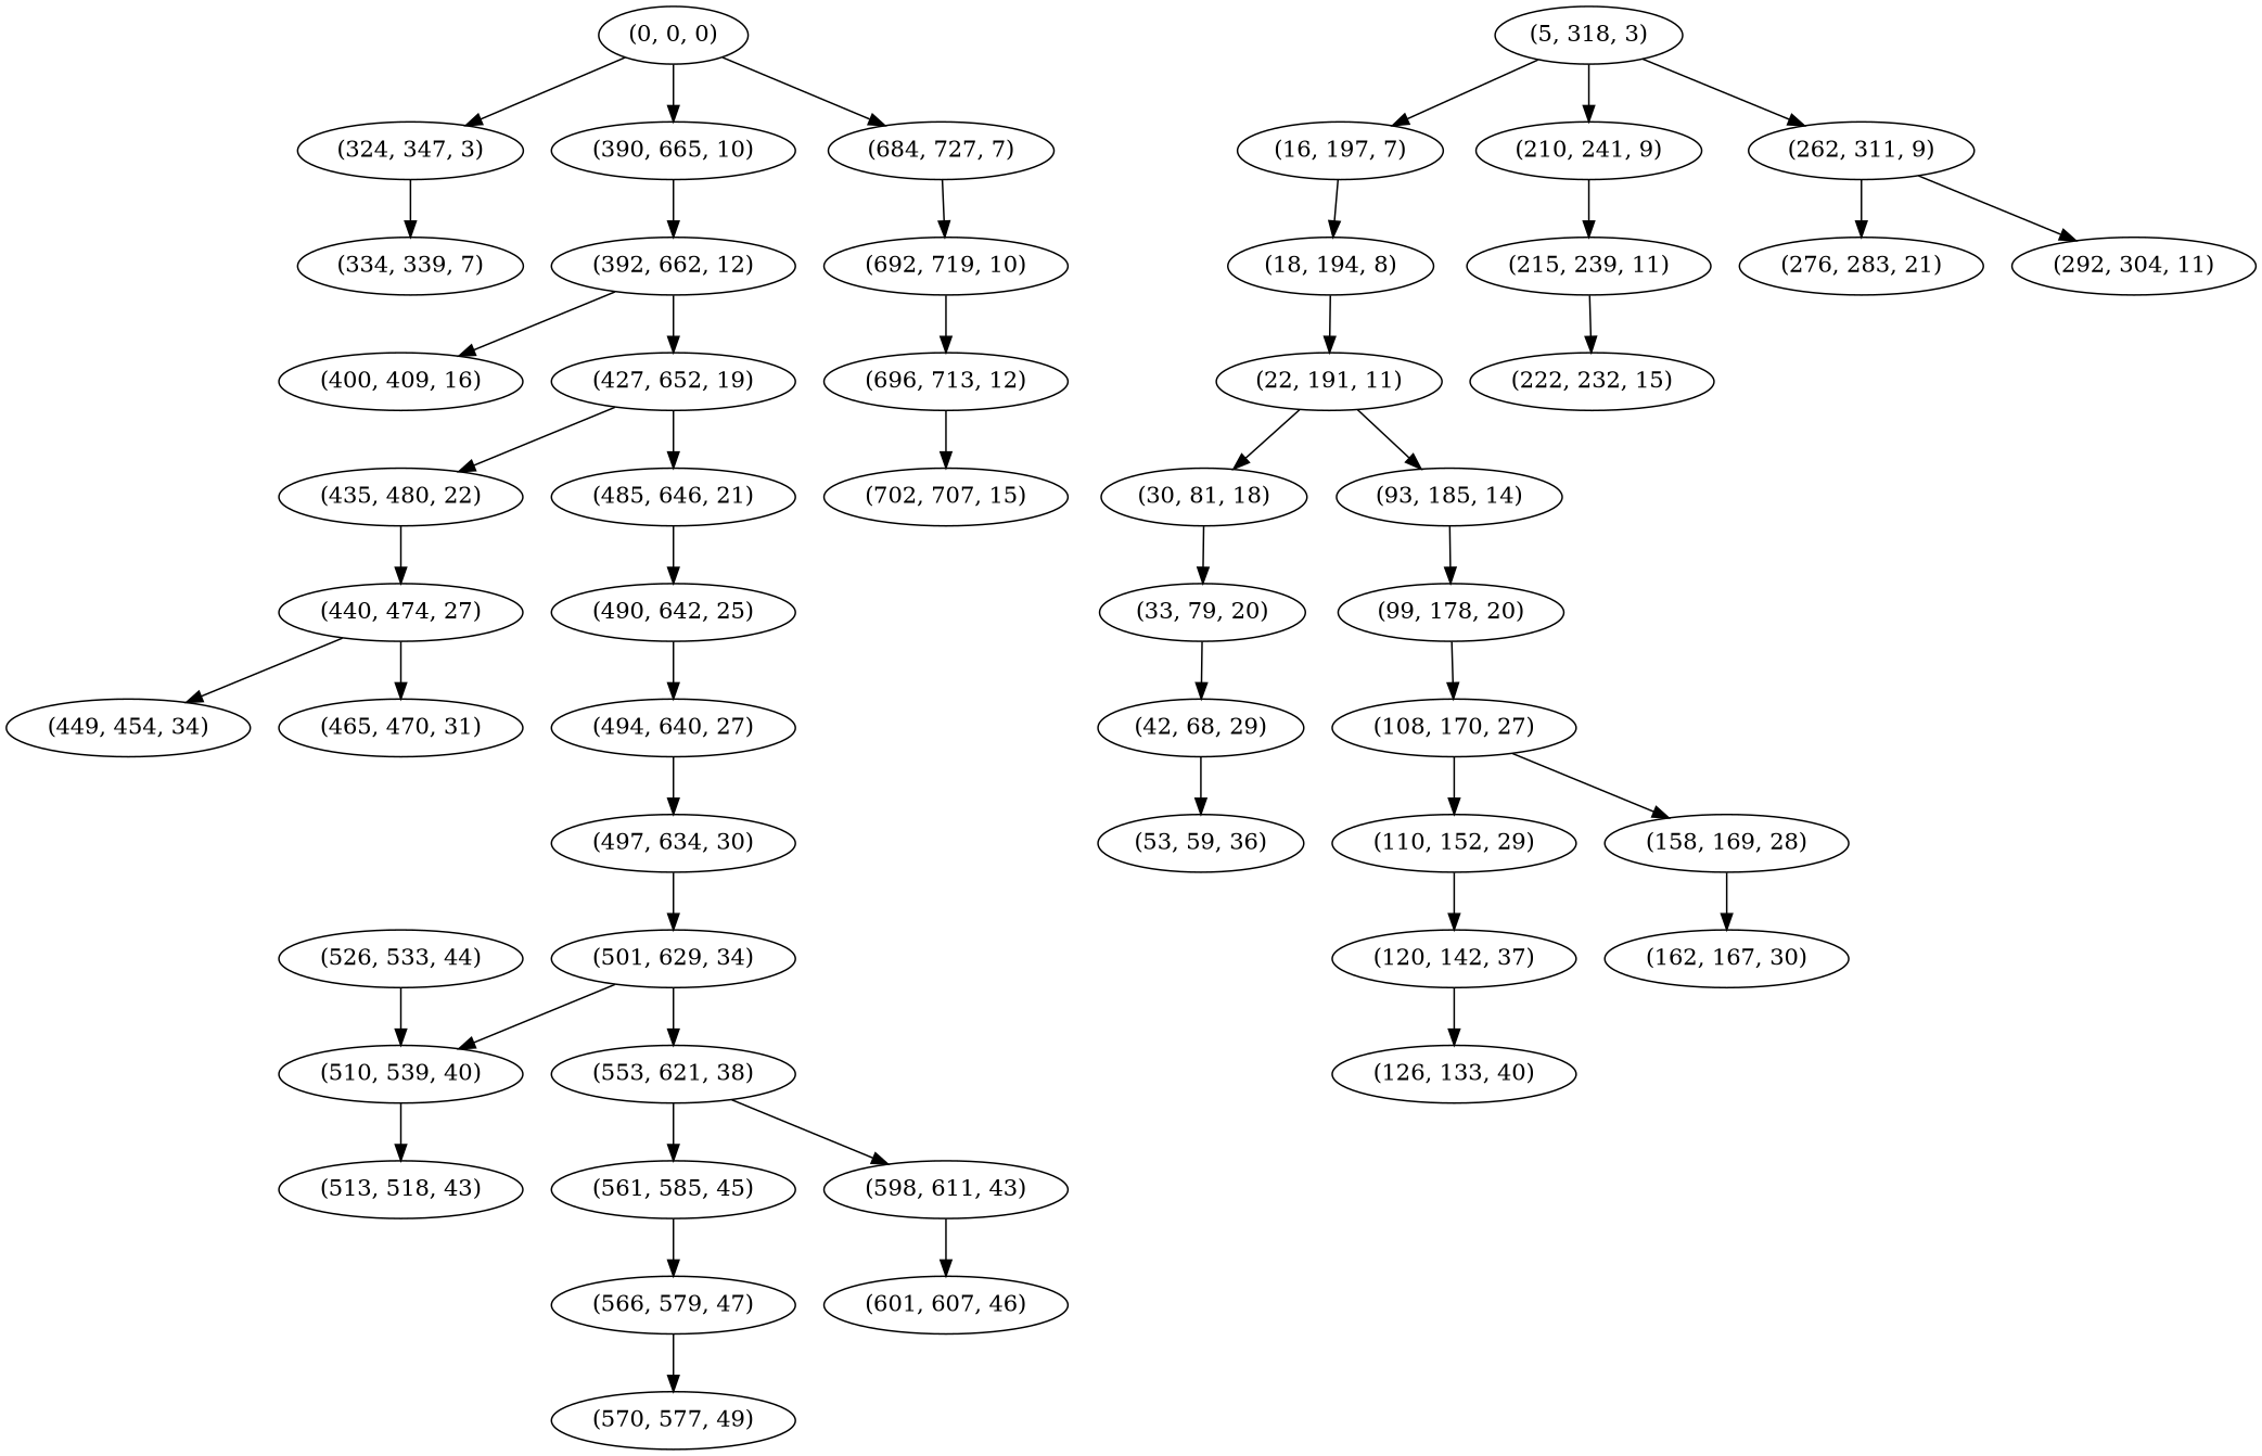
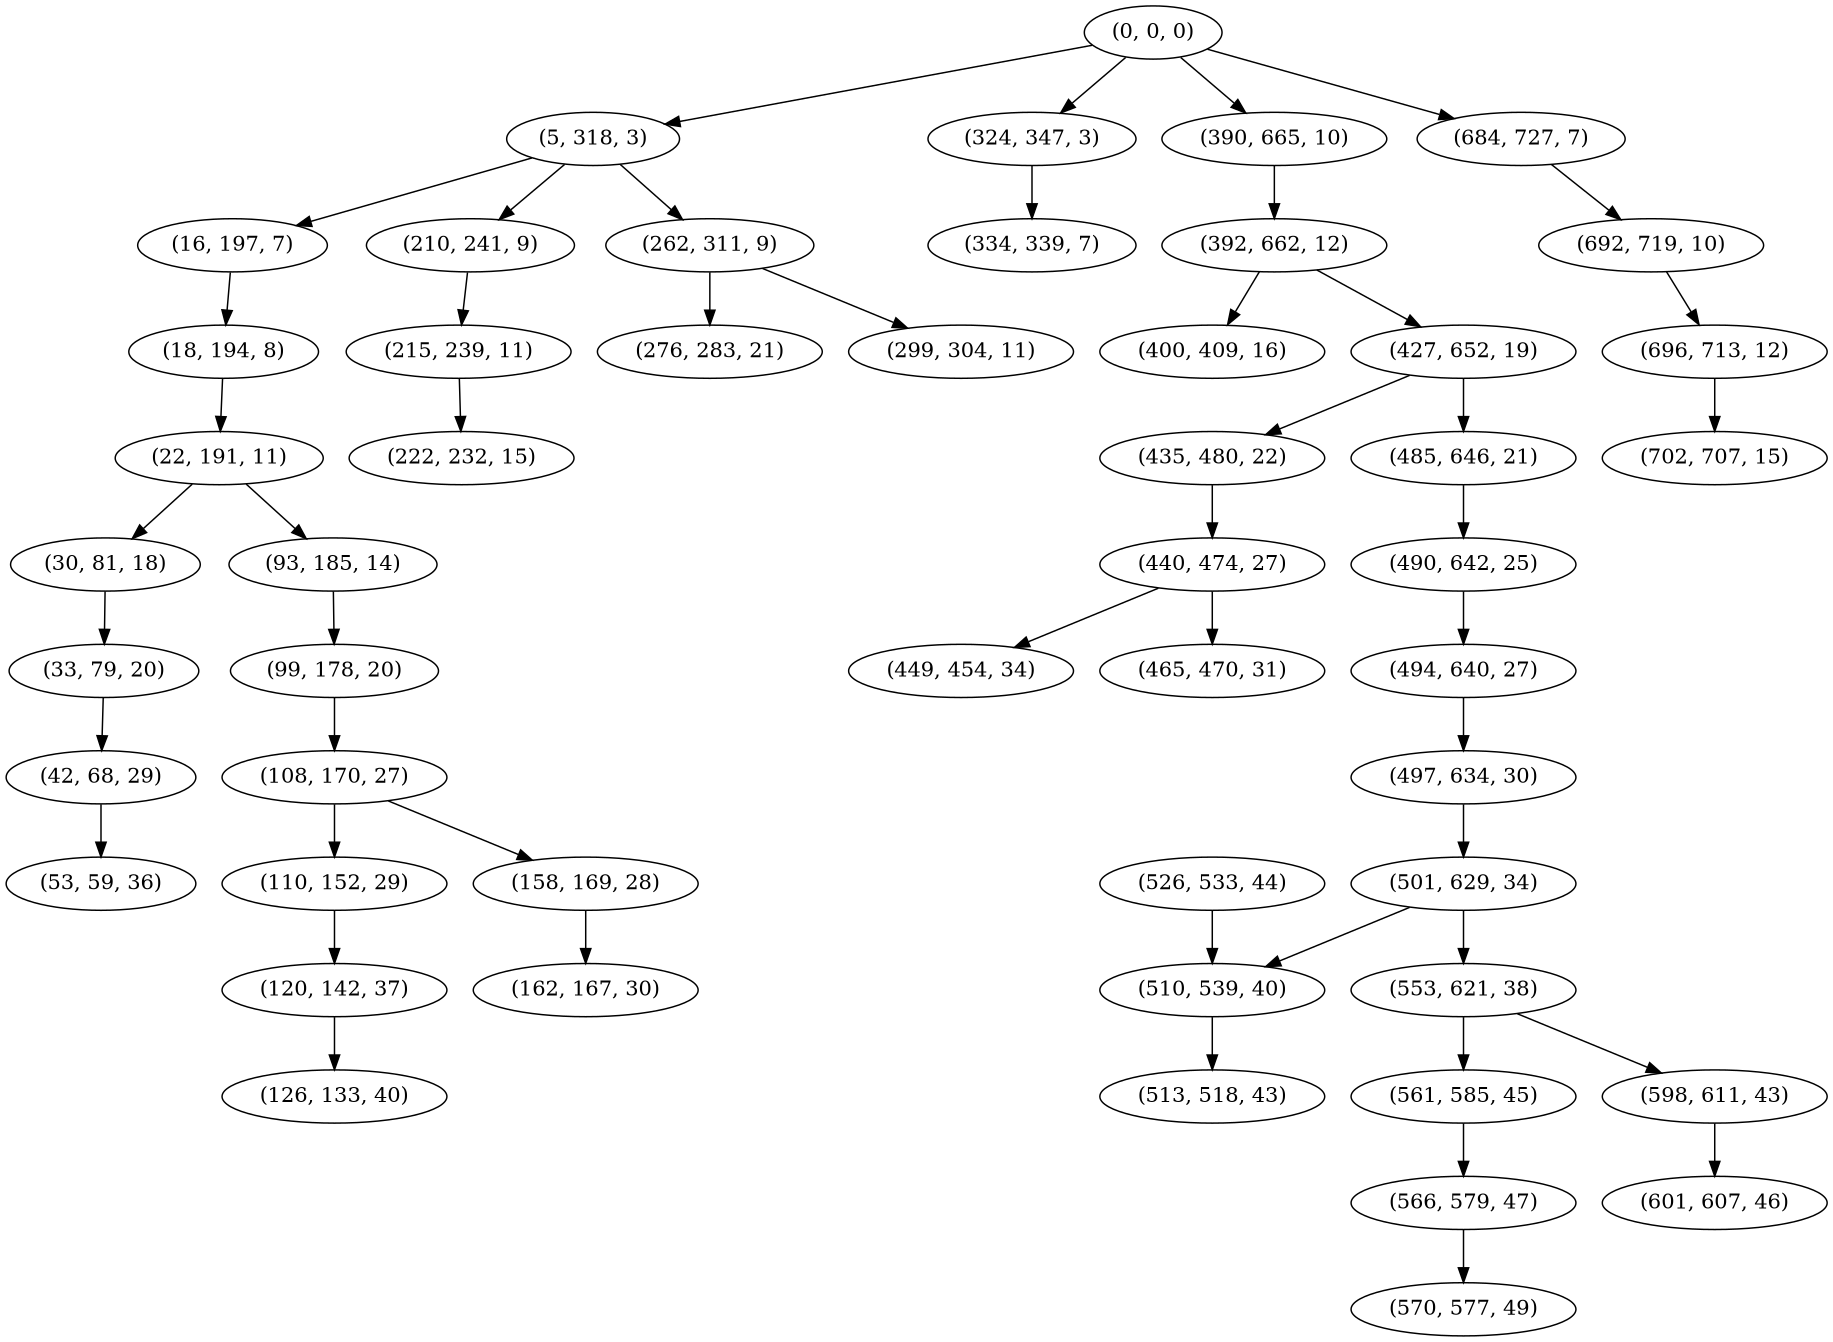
  digraph {
    "(0, 0, 0)"
    "(5, 318, 3)"
    "(324, 347, 3)"
    "(390, 665, 10)"
    "(684, 727, 7)"
    "(16, 197, 7)"
    "(210, 241, 9)"
    "(262, 311, 9)"
    "(334, 339, 7)"
    "(392, 662, 12)"
    "(692, 719, 10)"
    "(18, 194, 8)"
    "(215, 239, 11)"
    "(276, 283, 21)"
-   "(299, 304, 11)" [label="(292, 304, 11)"]
+   "(299, 304, 11)"
    "(22, 191, 11)"
    "(30, 81, 18)"
    "(93, 185, 14)"
    "(33, 79, 20)"
    "(99, 178, 20)"
    "(42, 68, 29)"
    "(53, 59, 36)"
    "(108, 170, 27)"
    "(110, 152, 29)"
    "(158, 169, 28)"
    "(120, 142, 37)"
    "(162, 167, 30)"
    "(126, 133, 40)"
    "(222, 232, 15)"
    "(400, 409, 16)"
    "(427, 652, 19)"
    "(435, 480, 22)"
    "(485, 646, 21)"
    "(440, 474, 27)"
    "(490, 642, 25)"
    "(449, 454, 34)"
    "(465, 470, 31)"
    "(494, 640, 27)"
    "(497, 634, 30)"
    "(501, 629, 34)"
    "(510, 539, 40)"
    "(553, 621, 38)"
    "(513, 518, 43)"
    "(561, 585, 45)"
    "(598, 611, 43)"
    "(526, 533, 44)"
    "(566, 579, 47)"
    "(601, 607, 46)"
    "(570, 577, 49)"
    "(696, 713, 12)"
    "(702, 707, 15)"
+   "(0, 0, 0)" -> "(5, 318, 3)"
    "(0, 0, 0)" -> "(324, 347, 3)"
    "(0, 0, 0)" -> "(390, 665, 10)"
    "(0, 0, 0)" -> "(684, 727, 7)"
    "(5, 318, 3)" -> "(16, 197, 7)"
    "(5, 318, 3)" -> "(210, 241, 9)"
    "(5, 318, 3)" -> "(262, 311, 9)"
    "(324, 347, 3)" -> "(334, 339, 7)"
    "(390, 665, 10)" -> "(392, 662, 12)"
    "(684, 727, 7)" -> "(692, 719, 10)"
    "(16, 197, 7)" -> "(18, 194, 8)"
    "(210, 241, 9)" -> "(215, 239, 11)"
    "(262, 311, 9)" -> "(276, 283, 21)"
    "(262, 311, 9)" -> "(299, 304, 11)"
    "(392, 662, 12)" -> "(400, 409, 16)"
    "(392, 662, 12)" -> "(427, 652, 19)"
    "(692, 719, 10)" -> "(696, 713, 12)"
    "(18, 194, 8)" -> "(22, 191, 11)"
    "(215, 239, 11)" -> "(222, 232, 15)"
    "(22, 191, 11)" -> "(30, 81, 18)"
    "(22, 191, 11)" -> "(93, 185, 14)"
    "(30, 81, 18)" -> "(33, 79, 20)"
    "(93, 185, 14)" -> "(99, 178, 20)"
    "(33, 79, 20)" -> "(42, 68, 29)"
    "(99, 178, 20)" -> "(108, 170, 27)"
    "(42, 68, 29)" -> "(53, 59, 36)"
    "(108, 170, 27)" -> "(110, 152, 29)"
    "(108, 170, 27)" -> "(158, 169, 28)"
    "(110, 152, 29)" -> "(120, 142, 37)"
    "(158, 169, 28)" -> "(162, 167, 30)"
    "(120, 142, 37)" -> "(126, 133, 40)"
    "(427, 652, 19)" -> "(435, 480, 22)"
    "(427, 652, 19)" -> "(485, 646, 21)"
    "(435, 480, 22)" -> "(440, 474, 27)"
    "(485, 646, 21)" -> "(490, 642, 25)"
    "(440, 474, 27)" -> "(449, 454, 34)"
    "(440, 474, 27)" -> "(465, 470, 31)"
    "(490, 642, 25)" -> "(494, 640, 27)"
    "(494, 640, 27)" -> "(497, 634, 30)"
    "(497, 634, 30)" -> "(501, 629, 34)"
    "(501, 629, 34)" -> "(510, 539, 40)"
    "(501, 629, 34)" -> "(553, 621, 38)"
    "(510, 539, 40)" -> "(513, 518, 43)"
    "(553, 621, 38)" -> "(561, 585, 45)"
    "(553, 621, 38)" -> "(598, 611, 43)"
    "(561, 585, 45)" -> "(566, 579, 47)"
    "(598, 611, 43)" -> "(601, 607, 46)"
    "(526, 533, 44)" -> "(510, 539, 40)"
    "(566, 579, 47)" -> "(570, 577, 49)"
    "(696, 713, 12)" -> "(702, 707, 15)"
  }
